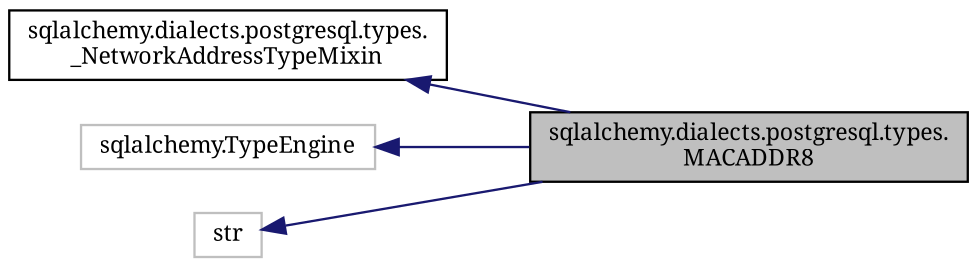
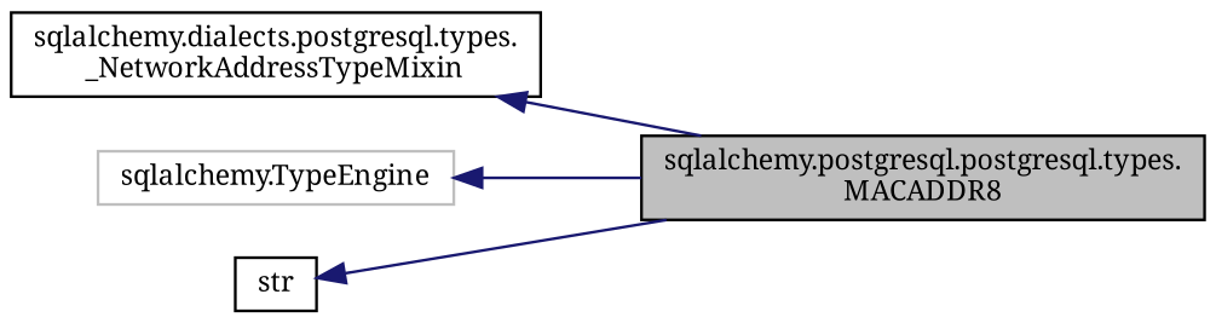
  digraph {
    fontname="Noto Serif"
    rankdir=LR
    node [color=black fillcolor=white fontname="Noto Serif" fontsize=10 shape=record style=filled]
    edge [color=midnightblue dir=back fontname="Noto Serif" fontsize=10 labelfontname=Helvetica labelfontsize=10 style=solid]
-   n1 [fillcolor=grey75 fontcolor=black height=0.2 label="sqlalchemy.dialects.postgresql.types.\lMACADDR8" width=0.4]
+   n1 [fillcolor=grey75 fontcolor=black height=0.2 label="sqlalchemy.postgresql.postgresql.types.\lMACADDR8" width=0.4]
    n2 [height=0.2 label="sqlalchemy.dialects.postgresql.types.\l_NetworkAddressTypeMixin" width=0.4]
    n3 [color=grey75 height=0.2 label="sqlalchemy.TypeEngine" width=0.4]
-   n4 [color=grey75 height=0.2 label=str width=0.4]
+   n4 [height=0.2 label=str width=0.4]
    n2 -> n1
    n3 -> n1
    n4 -> n1
  }
